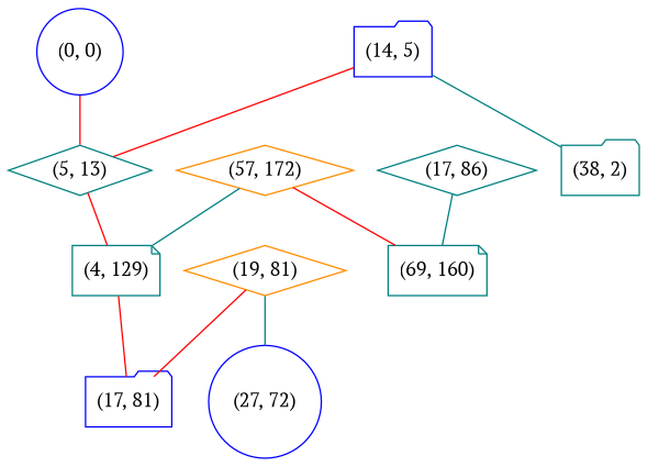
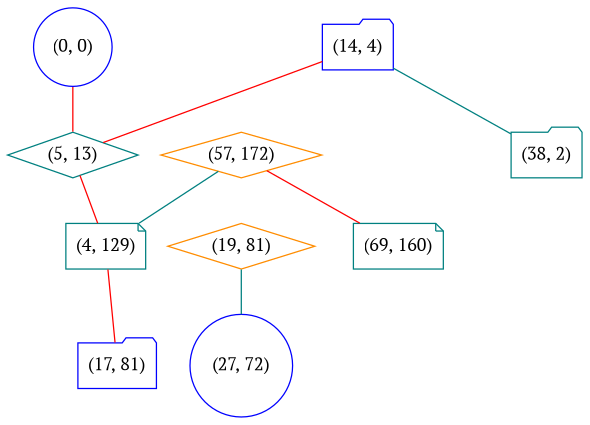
  graph {
    fontname="PT Serif"
    node [color=teal fontname="PT Serif" shape=diamond]
    edge [color=red fontname="PT Serif" weight=1]
    "(0, 0)" [color=blue shape=circle]
    "(5, 13)"
    "(4, 129)" [shape=note]
-   "(14, 4)" [color=blue shape=folder label="(14, 5)"]
+   "(14, 4)" [color=blue shape=folder]
    "(38, 2)" [shape=folder]
    "(19, 81)" [color=darkorange]
    "(27, 72)" [color=blue shape=circle]
    "(17, 81)" [color=blue shape=folder]
    "(57, 172)" [color=darkorange]
    "(69, 160)" [shape=note]
-   "(17, 86)"
    "(0, 0)" -- "(5, 13)" [weight=4]
    "(5, 13)" -- "(4, 129)"
    "(4, 129)" -- "(17, 81)"
    "(14, 4)" -- "(5, 13)"
    "(14, 4)" -- "(38, 2)" [color=teal]
    "(19, 81)" -- "(27, 72)" [color=teal]
-   "(19, 81)" -- "(17, 81)"
    "(57, 172)" -- "(4, 129)" [color=teal]
    "(57, 172)" -- "(69, 160)"
-   "(17, 86)" -- "(69, 160)" [color=teal]
  }
